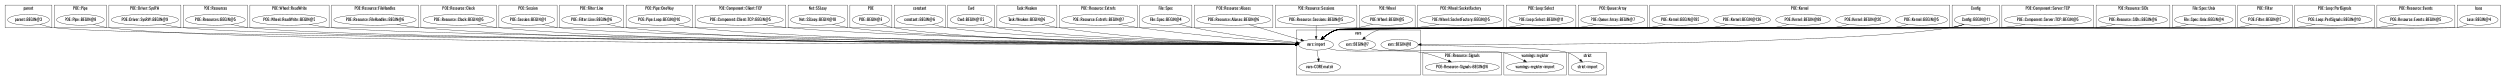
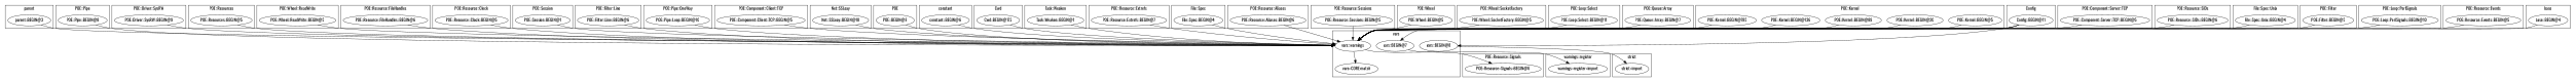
  digraph {
    fontname=Oswald
    node [fontname=Oswald]
    edge [fontname=Oswald]
    "parent::BEGIN@3"
    "strict::import"
    "POE::Pipe::BEGIN@8"
    "POE::Driver::SysRW::BEGIN@9"
    "POE::Resources::BEGIN@5"
    "POE::Wheel::ReadWrite::BEGIN@5"
    "POE::Resource::FileHandles::BEGIN@6"
    "POE::Resource::Clock::BEGIN@5"
    n9 [label="POE::Session::BEGIN@1"]
    "POE::Resource::Signals::BEGIN@6"
    "POE::Filter::Line::BEGIN@6"
    n12 [label="POE::Pipe::Loop::BEGIN@10"]
    "POE::Component::Client::TCP::BEGIN@5"
    "Net::SSLeay::BEGIN@18"
    "POE::BEGIN@8"
    "constant::BEGIN@6"
    "Cwd::BEGIN@172"
-   "Task::Weaken::BEGIN@6"
+   "Task::Weaken::BEGIN@6" [label="Task::Weaken::BEGIN@1"]
    "POE::Resource::Extrefs::BEGIN@7"
    "File::Spec::BEGIN@4"
    "POE::Resource::Aliases::BEGIN@6"
    "POE::Resource::Sessions::BEGIN@5"
    "POE::Wheel::BEGIN@5"
    "POE::Wheel::SocketFactory::BEGIN@5"
    "POE::Loop::Select::BEGIN@11"
    "vars::CORE:match"
-   "vars::import"
+   "vars::import" [label="vars::warnings"]
    "vars::BEGIN@7"
    "vars::BEGIN@8"
    "POE::Queue::Array::BEGIN@7"
    "POE::Kernel::BEGIN@785"
    "POE::Kernel::BEGIN@5"
    "POE::Kernel::BEGIN@20"
    "POE::Kernel::BEGIN@89"
    n35 [label="POE::Kernel::BEGIN@136"]
    "Config::BEGIN@11"
    "POE::Component::Server::TCP::BEGIN@5"
    "POE::Resource::SIDs::BEGIN@6"
    "File::Spec::Unix::BEGIN@4"
    "POE::Filter::BEGIN@5"
    "POE::Loop::PerlSignals::BEGIN@10"
    "POE::Resource::Events::BEGIN@5"
    "warnings::register::import"
    "base::BEGIN@4"
    subgraph cluster_1 {
      label=parent
      "parent::BEGIN@3"
    }
    subgraph cluster_2 {
      label="strict"
      "strict::import"
    }
    subgraph cluster_3 {
      label="POE::Pipe"
      "POE::Pipe::BEGIN@8"
    }
    subgraph cluster_4 {
      label="POE::Driver::SysRW"
      "POE::Driver::SysRW::BEGIN@9"
    }
    subgraph cluster_5 {
      label="POE::Resources"
      "POE::Resources::BEGIN@5"
    }
    subgraph cluster_6 {
      label="POE::Wheel::ReadWrite"
      "POE::Wheel::ReadWrite::BEGIN@5"
    }
    subgraph cluster_7 {
      label="POE::Resource::FileHandles"
      "POE::Resource::FileHandles::BEGIN@6"
    }
    subgraph cluster_8 {
      label="POE::Resource::Clock"
      "POE::Resource::Clock::BEGIN@5"
    }
    subgraph cluster_9 {
      label="POE::Session"
      n9
    }
    subgraph cluster_10 {
      label="POE::Resource::Signals"
      "POE::Resource::Signals::BEGIN@6"
    }
    subgraph cluster_11 {
      label="POE::Filter::Line"
      "POE::Filter::Line::BEGIN@6"
    }
    subgraph cluster_12 {
      label="POE::Pipe::OneWay"
      n12
    }
    subgraph cluster_13 {
      label="POE::Component::Client::TCP"
      "POE::Component::Client::TCP::BEGIN@5"
    }
    subgraph cluster_14 {
      label="Net::SSLeay"
      "Net::SSLeay::BEGIN@18"
    }
    subgraph cluster_15 {
      label=POE
      "POE::BEGIN@8"
    }
    subgraph cluster_16 {
      label=constant
      "constant::BEGIN@6"
    }
    subgraph cluster_17 {
      label=Cwd
      "Cwd::BEGIN@172"
    }
    subgraph cluster_18 {
      label="Task::Weaken"
      "Task::Weaken::BEGIN@6"
    }
    subgraph cluster_19 {
      label="POE::Resource::Extrefs"
      "POE::Resource::Extrefs::BEGIN@7"
    }
    subgraph cluster_20 {
      label="File::Spec"
      "File::Spec::BEGIN@4"
    }
    subgraph cluster_21 {
      label="POE::Resource::Aliases"
      "POE::Resource::Aliases::BEGIN@6"
    }
    subgraph cluster_22 {
      label="POE::Resource::Sessions"
      "POE::Resource::Sessions::BEGIN@5"
    }
    subgraph cluster_23 {
      label="POE::Wheel"
      "POE::Wheel::BEGIN@5"
    }
    subgraph cluster_24 {
      label="POE::Wheel::SocketFactory"
      "POE::Wheel::SocketFactory::BEGIN@5"
    }
    subgraph cluster_25 {
      label="POE::Loop::Select"
      "POE::Loop::Select::BEGIN@11"
    }
    subgraph cluster_26 {
      label=vars
      "vars::CORE:match"
      "vars::import"
      "vars::BEGIN@7"
      "vars::BEGIN@8"
    }
    subgraph cluster_27 {
      label="POE::Queue::Array"
      "POE::Queue::Array::BEGIN@7"
    }
    subgraph cluster_28 {
      label="POE::Kernel"
      "POE::Kernel::BEGIN@785"
      "POE::Kernel::BEGIN@5"
      "POE::Kernel::BEGIN@20"
      "POE::Kernel::BEGIN@89"
      n35
    }
    subgraph cluster_29 {
      label=Config
      "Config::BEGIN@11"
    }
    subgraph cluster_30 {
      label="POE::Component::Server::TCP"
      "POE::Component::Server::TCP::BEGIN@5"
    }
    subgraph cluster_31 {
      label="POE::Resource::SIDs"
      "POE::Resource::SIDs::BEGIN@6"
    }
    subgraph cluster_32 {
      label="File::Spec::Unix"
      "File::Spec::Unix::BEGIN@4"
    }
    subgraph cluster_33 {
      label="POE::Filter"
      "POE::Filter::BEGIN@5"
    }
    subgraph cluster_34 {
      label="POE::Loop::PerlSignals"
      "POE::Loop::PerlSignals::BEGIN@10"
    }
    subgraph cluster_35 {
      label="POE::Resource::Events"
      "POE::Resource::Events::BEGIN@5"
    }
    subgraph cluster_36 {
      label="warnings::register"
      "warnings::register::import"
    }
    subgraph cluster_37 {
      label=base
      "base::BEGIN@4"
    }
    "parent::BEGIN@3" -> "vars::import"
    "POE::Pipe::BEGIN@8" -> "vars::import"
    "POE::Driver::SysRW::BEGIN@9" -> "vars::import"
    "POE::Resources::BEGIN@5" -> "vars::import"
    "POE::Wheel::ReadWrite::BEGIN@5" -> "vars::import"
    "POE::Resource::FileHandles::BEGIN@6" -> "vars::import"
    "POE::Resource::Clock::BEGIN@5" -> "vars::import"
    n9 -> "vars::import"
    "POE::Filter::Line::BEGIN@6" -> "vars::import"
    n12 -> "vars::import"
    "POE::Component::Client::TCP::BEGIN@5" -> "vars::import"
    "Net::SSLeay::BEGIN@18" -> "vars::import"
    "POE::BEGIN@8" -> "vars::import"
    "constant::BEGIN@6" -> "vars::import"
    "Cwd::BEGIN@172" -> "vars::import"
    "Task::Weaken::BEGIN@6" -> "vars::import"
    "POE::Resource::Extrefs::BEGIN@7" -> "vars::import"
    "File::Spec::BEGIN@4" -> "vars::import"
    "POE::Resource::Aliases::BEGIN@6" -> "vars::import"
    "POE::Resource::Sessions::BEGIN@5" -> "vars::import"
    "POE::Wheel::BEGIN@5" -> "vars::import"
    "POE::Wheel::SocketFactory::BEGIN@5" -> "vars::import"
    "POE::Loop::Select::BEGIN@11" -> "vars::import"
    "vars::import" -> "POE::Resource::Signals::BEGIN@6"
    "vars::import" -> "vars::CORE:match"
    "vars::BEGIN@7" -> "warnings::register::import"
    "vars::BEGIN@8" -> "strict::import"
    "POE::Queue::Array::BEGIN@7" -> "vars::import"
    "POE::Kernel::BEGIN@785" -> "vars::import"
    "POE::Kernel::BEGIN@5" -> "vars::import"
    "POE::Kernel::BEGIN@20" -> "vars::import"
    "POE::Kernel::BEGIN@89" -> "vars::import"
    n35 -> "vars::import"
    "Config::BEGIN@11" -> "vars::import"
    "Config::BEGIN@11" -> "vars::BEGIN@7"
    "Config::BEGIN@11" -> "vars::BEGIN@8"
    "POE::Component::Server::TCP::BEGIN@5" -> "vars::import"
    "POE::Resource::SIDs::BEGIN@6" -> "vars::import"
    "File::Spec::Unix::BEGIN@4" -> "vars::import"
    "POE::Filter::BEGIN@5" -> "vars::import"
    "POE::Loop::PerlSignals::BEGIN@10" -> "vars::import"
    "POE::Resource::Events::BEGIN@5" -> "vars::import"
    "base::BEGIN@4" -> "vars::import"
  }
